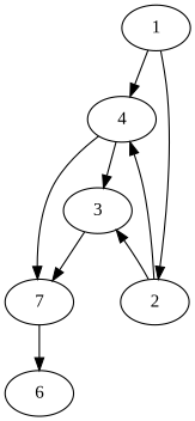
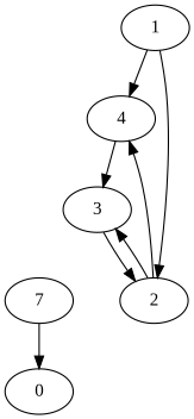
  digraph {
    fontname="Liberation Serif"
    node [fontname="Liberation Serif"]
    edge [fontname="Liberation Serif"]
    1
    4
    2
    n4 [label=7]
    3
-   0 [label=6]
+   0
    1 -> 4
    1 -> 2
-   4 -> n4
    4 -> 3
    2 -> 4
    2 -> 3
    n4 -> 0
-   3 -> n4
+   3 -> 2
  }
